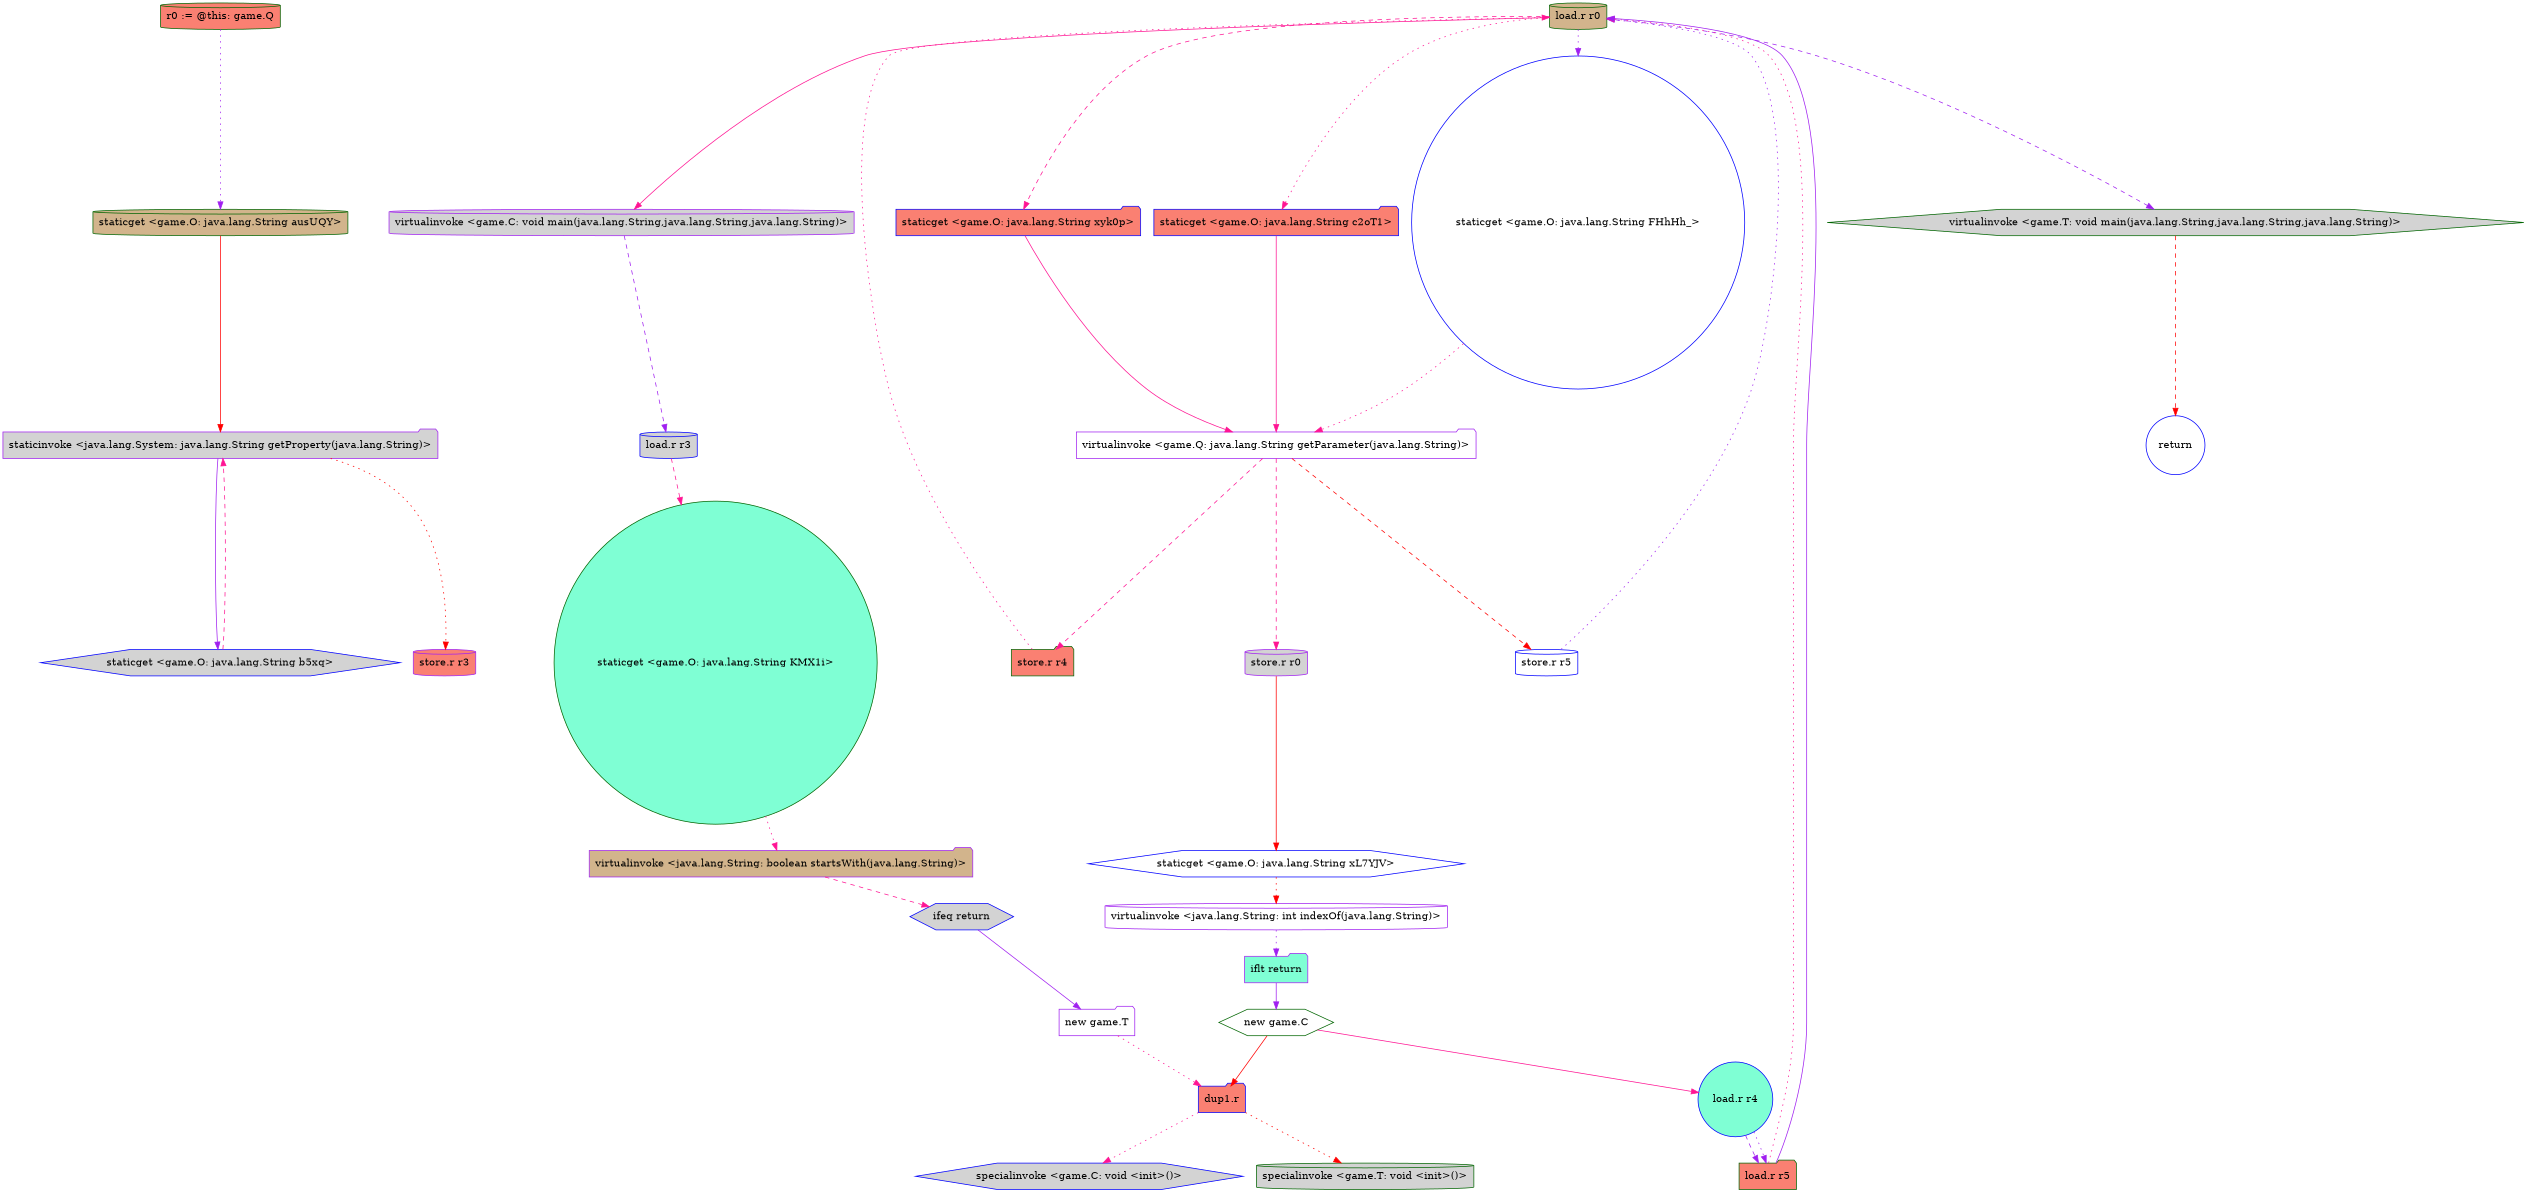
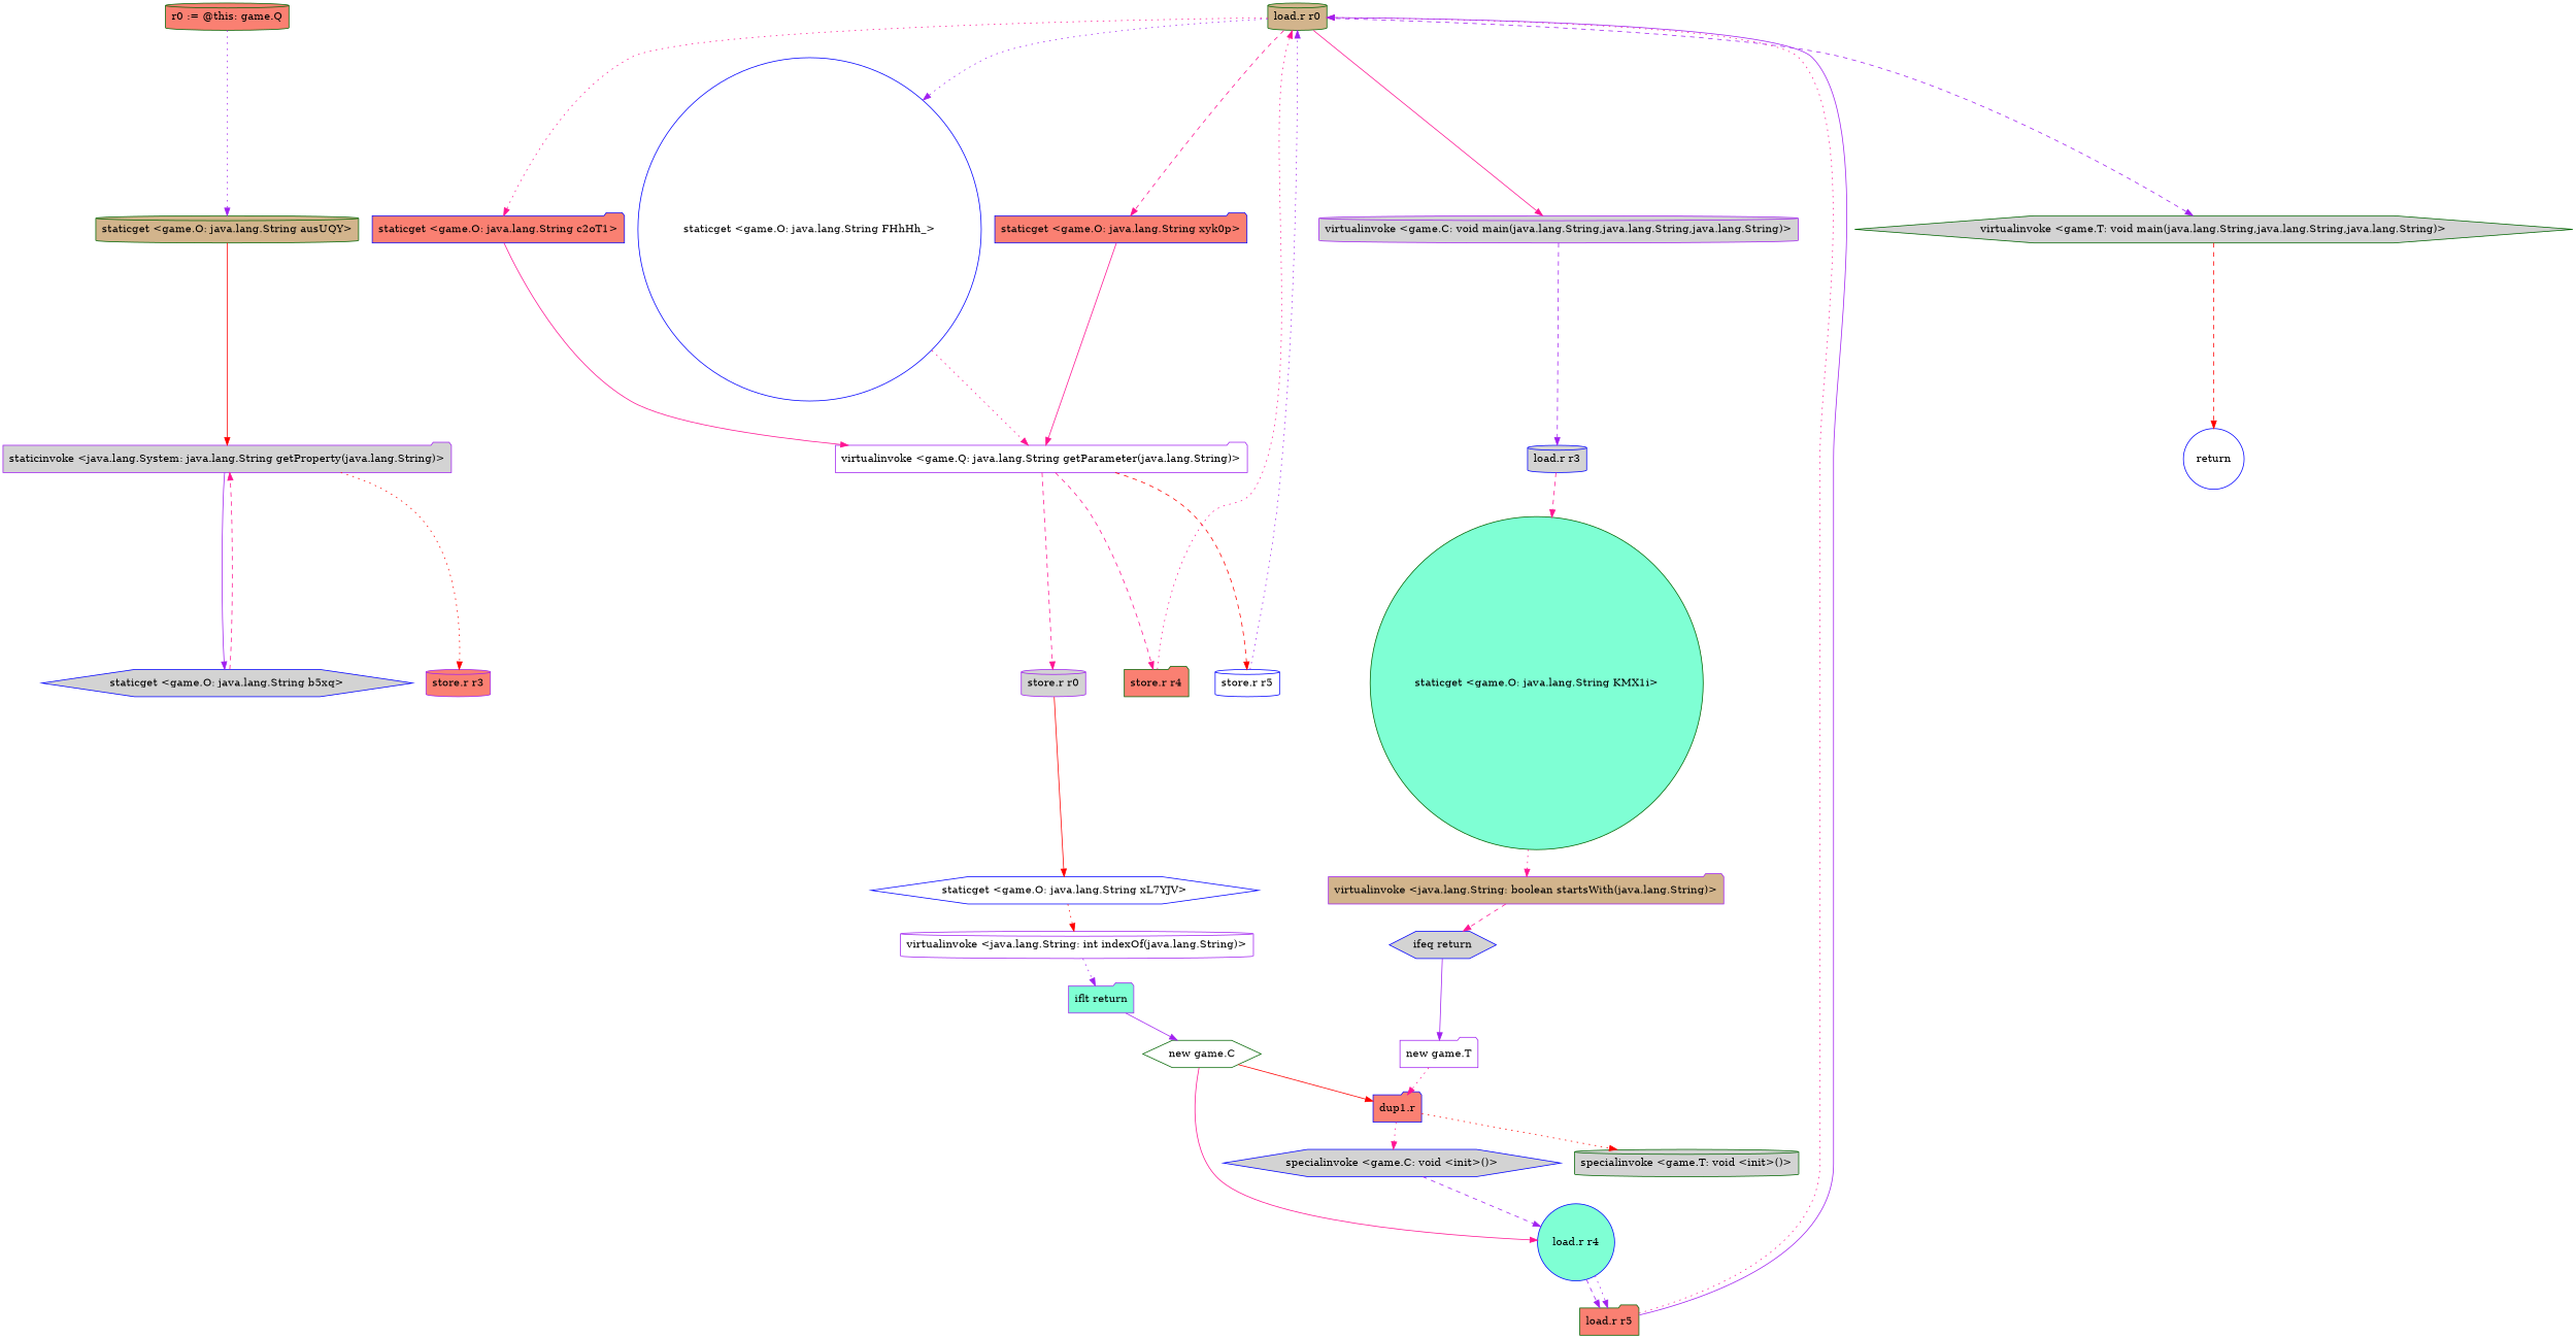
  digraph {
    node [color=blue fillcolor=lightgrey shape=cylinder style=filled]
    edge [color=deeppink style=dotted]
    "r0 := @this: game.Q" [color=darkgreen fillcolor=salmon]
    "staticget <game.O: java.lang.String ausUQY>" [color=darkgreen fillcolor=tan]
    "staticinvoke <java.lang.System: java.lang.String getProperty(java.lang.String)>" [color=purple shape=folder]
    "staticget <game.O: java.lang.String b5xq>" [shape=hexagon]
    "store.r r3" [color=purple fillcolor=salmon]
    "load.r r0" [color=darkgreen fillcolor=tan]
    "staticget <game.O: java.lang.String c2oT1>" [fillcolor=salmon shape=folder]
    "staticget <game.O: java.lang.String FHhHh_>" [fillcolor=white shape=circle]
    "staticget <game.O: java.lang.String xyk0p>" [fillcolor=salmon shape=folder]
    "virtualinvoke <game.C: void main(java.lang.String,java.lang.String,java.lang.String)>" [color=purple]
    "virtualinvoke <game.T: void main(java.lang.String,java.lang.String,java.lang.String)>" [color=darkgreen shape=hexagon]
    "virtualinvoke <game.Q: java.lang.String getParameter(java.lang.String)>" [color=purple fillcolor=white shape=folder]
    "load.r r3"
    return [fillcolor=white shape=circle]
    "store.r r4" [color=darkgreen fillcolor=salmon shape=folder]
    "store.r r5" [fillcolor=white]
    "store.r r0" [color=purple]
    "staticget <game.O: java.lang.String xL7YJV>" [fillcolor=white shape=hexagon]
    "virtualinvoke <java.lang.String: int indexOf(java.lang.String)>" [color=purple fillcolor=white]
    "iflt return" [color=purple fillcolor=aquamarine shape=folder]
    "new game.C" [color=darkgreen fillcolor=white shape=hexagon]
    "dup1.r" [fillcolor=salmon shape=folder]
    "load.r r4" [fillcolor=aquamarine shape=circle]
    "specialinvoke <game.C: void <init>()>" [shape=hexagon]
    "specialinvoke <game.T: void <init>()>" [color=darkgreen]
    "load.r r5" [color=darkgreen fillcolor=salmon shape=folder]
    "staticget <game.O: java.lang.String KMX1i>" [color=darkgreen fillcolor=aquamarine shape=circle]
    "virtualinvoke <java.lang.String: boolean startsWith(java.lang.String)>" [color=purple fillcolor=tan shape=folder]
    "ifeq return" [shape=hexagon]
    "new game.T" [color=purple fillcolor=white shape=folder]
    "r0 := @this: game.Q" -> "staticget <game.O: java.lang.String ausUQY>" [color=purple]
    "staticget <game.O: java.lang.String ausUQY>" -> "staticinvoke <java.lang.System: java.lang.String getProperty(java.lang.String)>" [color=red style=solid]
    "staticinvoke <java.lang.System: java.lang.String getProperty(java.lang.String)>" -> "staticget <game.O: java.lang.String b5xq>" [color=purple style=solid]
    "staticinvoke <java.lang.System: java.lang.String getProperty(java.lang.String)>" -> "store.r r3" [color=red]
    "staticget <game.O: java.lang.String b5xq>" -> "staticinvoke <java.lang.System: java.lang.String getProperty(java.lang.String)>" [style=dashed]
    "load.r r0" -> "staticget <game.O: java.lang.String c2oT1>"
    "load.r r0" -> "staticget <game.O: java.lang.String FHhHh_>" [color=purple]
    "load.r r0" -> "staticget <game.O: java.lang.String xyk0p>" [style=dashed]
    "load.r r0" -> "virtualinvoke <game.C: void main(java.lang.String,java.lang.String,java.lang.String)>" [style=solid]
    "load.r r0" -> "virtualinvoke <game.T: void main(java.lang.String,java.lang.String,java.lang.String)>" [color=purple style=dashed]
    "staticget <game.O: java.lang.String c2oT1>" -> "virtualinvoke <game.Q: java.lang.String getParameter(java.lang.String)>" [style=solid]
    "staticget <game.O: java.lang.String FHhHh_>" -> "virtualinvoke <game.Q: java.lang.String getParameter(java.lang.String)>"
    "staticget <game.O: java.lang.String xyk0p>" -> "virtualinvoke <game.Q: java.lang.String getParameter(java.lang.String)>" [style=solid]
    "virtualinvoke <game.C: void main(java.lang.String,java.lang.String,java.lang.String)>" -> "load.r r3" [color=purple style=dashed]
    "virtualinvoke <game.T: void main(java.lang.String,java.lang.String,java.lang.String)>" -> return [color=red style=dashed]
    "virtualinvoke <game.Q: java.lang.String getParameter(java.lang.String)>" -> "store.r r4" [style=dashed]
    "virtualinvoke <game.Q: java.lang.String getParameter(java.lang.String)>" -> "store.r r5" [color=red style=dashed]
    "virtualinvoke <game.Q: java.lang.String getParameter(java.lang.String)>" -> "store.r r0" [style=dashed]
    "load.r r3" -> "staticget <game.O: java.lang.String KMX1i>" [style=dashed]
    "store.r r4" -> "load.r r0"
    "store.r r5" -> "load.r r0" [color=purple]
    "store.r r0" -> "staticget <game.O: java.lang.String xL7YJV>" [color=red style=solid]
    "staticget <game.O: java.lang.String xL7YJV>" -> "virtualinvoke <java.lang.String: int indexOf(java.lang.String)>" [color=red]
    "virtualinvoke <java.lang.String: int indexOf(java.lang.String)>" -> "iflt return" [color=purple]
    "iflt return" -> "new game.C" [color=purple style=solid]
    "new game.C" -> "dup1.r" [color=red style=solid]
    "new game.C" -> "load.r r4" [style=solid]
    "dup1.r" -> "specialinvoke <game.C: void <init>()>"
    "dup1.r" -> "specialinvoke <game.T: void <init>()>" [color=red]
    "load.r r4" -> "load.r r5" [color=purple style=dashed]
    "load.r r4" -> "load.r r5" [color=purple]
+   "specialinvoke <game.C: void <init>()>" -> "load.r r4" [color=purple style=dashed]
    "load.r r5" -> "load.r r0"
    "load.r r5" -> "load.r r0" [color=purple style=solid]
    "staticget <game.O: java.lang.String KMX1i>" -> "virtualinvoke <java.lang.String: boolean startsWith(java.lang.String)>"
    "virtualinvoke <java.lang.String: boolean startsWith(java.lang.String)>" -> "ifeq return" [style=dashed]
    "ifeq return" -> "new game.T" [color=purple style=solid]
    "new game.T" -> "dup1.r"
  }
